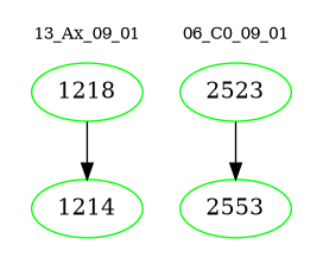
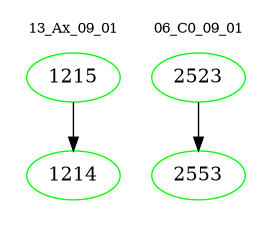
  digraph {
    node [color=green]
    edge [color=black]
-   n1 [label=1218]
+   n1 [label=1215]
    n2 [label=1214]
    n3 [label=2523]
    n4 [label=2553]
    subgraph cluster_1 {
      color=white
      fontsize=10
      label="13_Ax_09_01"
      n1
      n2
    }
    subgraph cluster_2 {
      color=white
      fontsize=10
      label="06_C0_09_01"
      n3
      n4
    }
    n1 -> n2
    n3 -> n4
  }
